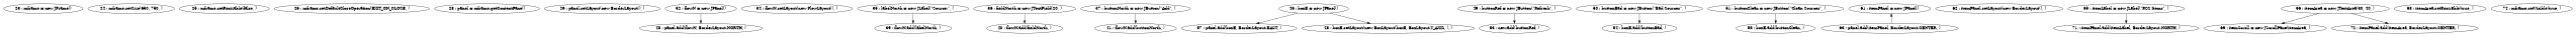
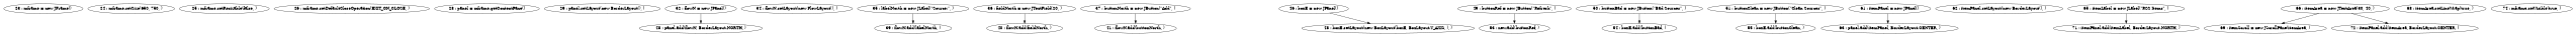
  digraph {
    "23 : mframe = new JFrame()"
    "24 : mframe.setSize(650, 750, )"
    "25 : mframe.setResizable(false, )"
    "26 : mframe.setDefaultCloseOperation(EXIT_ON_CLOSE, )"
    "28 : panel = mframe.getContentPane()"
    "29 : panel.setLayout(new BorderLayout(), )"
    n7 [label="48 : panel.add(flowN, BorderLayout.NORTH, )"]
    "32 : flowN = new JPanel()"
    "34 : flowN.setLayout(new FlowLayout(), )"
    "35 : labelNorth = new JLabel(\"Source:\", )"
    "39 : flowN.add(labelNorth, )"
    "36 : fieldNorth = new JTextField(20, )"
    "40 : flowN.add(fieldNorth, )"
    "37 : buttonNorth = new JButton(\"Add\", )"
    "41 : flowN.add(buttonNorth, )"
    "46 : boxE = new JPanel()"
-   "57 : panel.add(boxE, BorderLayout.EAST, )"
    "48 : boxE.setLayout(new BoxLayout(boxE, BoxLayout.Y_AXIS, ), )"
    n19 [label="53 : new.add(buttonRef, )"]
    "49 : buttonRef = new JButton(\"Refresh\", )"
    "50 : buttonBad = new JButton(\"Bad Sources\", )"
    "54 : boxE.add(buttonBad, )"
    "51 : buttonClean = new JButton(\"Clean Sources\", )"
    "55 : boxE.add(buttonClean, )"
    "61 : itemPanel = new JPanel()"
    "63 : panel.add(itemPanel, BorderLayout.CENTER, )"
    "62 : itemPanel.setLayout(new BorderLayout(), )"
    "65 : itemLabel = new JLabel(\"RSS Items\", )"
    "71 : itemPanel.add(itemLabel, BorderLayout.NORTH, )"
    "66 : itemArea = new JTextArea(30, 40, )"
    "69 : itemScroll = new JScrollPane(itemArea, )"
    "72 : itemPanel.add(itemArea, BorderLayout.CENTER, )"
-   "68 : itemArea.setLineWrap(true, )" [label="68 : itemArea.setResizable(true, )"]
+   "68 : itemArea.setLineWrap(true, )"
    "74 : mframe.setVisible(true, )"
    "32 : flowN = new JPanel()" -> n7
    "35 : labelNorth = new JLabel(\"Source:\", )" -> "39 : flowN.add(labelNorth, )"
    "36 : fieldNorth = new JTextField(20, )" -> "40 : flowN.add(fieldNorth, )"
    "37 : buttonNorth = new JButton(\"Add\", )" -> "41 : flowN.add(buttonNorth, )"
-   "46 : boxE = new JPanel()" -> "57 : panel.add(boxE, BorderLayout.EAST, )"
    "46 : boxE = new JPanel()" -> "48 : boxE.setLayout(new BoxLayout(boxE, BoxLayout.Y_AXIS, ), )"
    "49 : buttonRef = new JButton(\"Refresh\", )" -> n19
    "50 : buttonBad = new JButton(\"Bad Sources\", )" -> "54 : boxE.add(buttonBad, )"
    "51 : buttonClean = new JButton(\"Clean Sources\", )" -> "55 : boxE.add(buttonClean, )"
-   "63 : panel.add(itemPanel, BorderLayout.CENTER, )" -> "61 : itemPanel = new JPanel()"
+   "61 : itemPanel = new JPanel()" -> "63 : panel.add(itemPanel, BorderLayout.CENTER, )"
    "65 : itemLabel = new JLabel(\"RSS Items\", )" -> "71 : itemPanel.add(itemLabel, BorderLayout.NORTH, )"
    "66 : itemArea = new JTextArea(30, 40, )" -> "69 : itemScroll = new JScrollPane(itemArea, )"
    "66 : itemArea = new JTextArea(30, 40, )" -> "72 : itemPanel.add(itemArea, BorderLayout.CENTER, )"
  }
